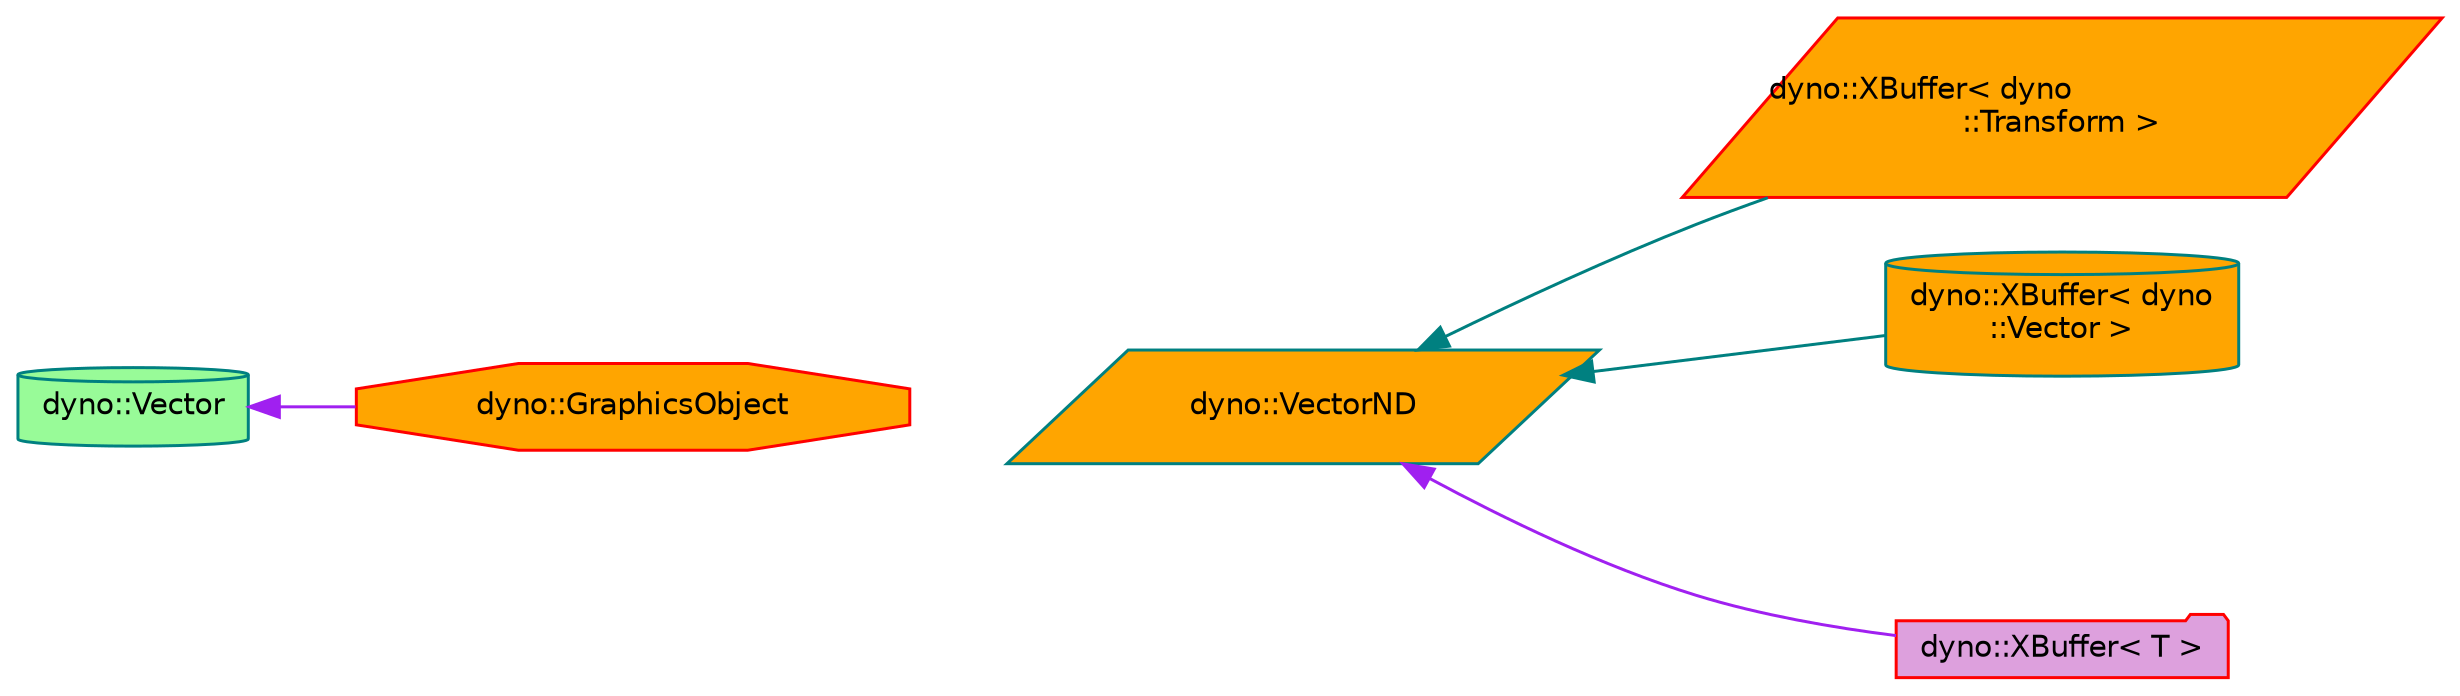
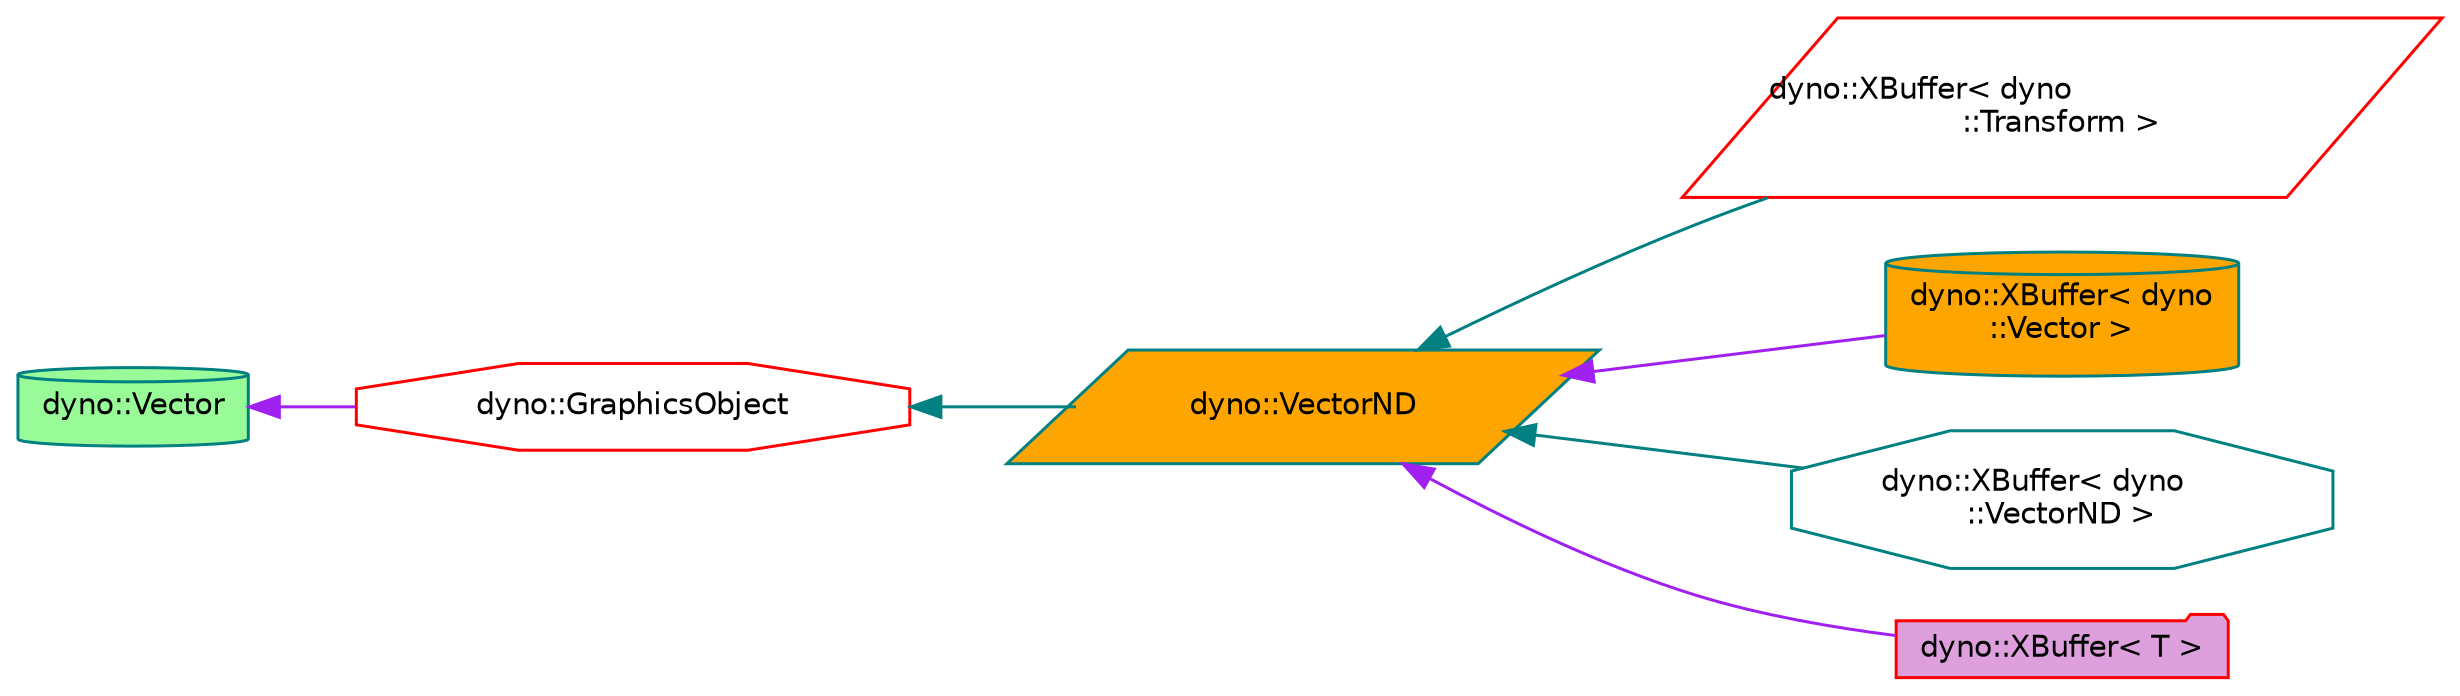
  digraph {
    rankdir=LR
    node [color=teal fillcolor=orange fontname=Helvetica fontsize=10 shape=parallelogram style=filled]
    edge [color=teal dir=back fontname=Helvetica fontsize=10 labelfontname=Helvetica labelfontsize=10 style=solid]
    n1 [fontcolor=black height=0.2 label="dyno::VectorND" width=0.4]
-   n2 [color=red height=0.2 label="dyno::XBuffer\< dyno\l::Transform \>" width=0.4]
+   n2 [color=red fillcolor=white height=0.2 label="dyno::XBuffer\< dyno\l::Transform \>" width=0.4]
    n3 [height=0.2 label="dyno::XBuffer\< dyno\l::Vector \>" shape=cylinder width=0.4]
+   n4 [fillcolor=white height=0.2 label="dyno::XBuffer\< dyno\l::VectorND \>" shape=octagon width=0.4]
    n5 [color=red fillcolor=plum height=0.2 label="dyno::XBuffer\< T \>" shape=folder width=0.4]
-   n6 [color=red height=0.2 label="dyno::GraphicsObject" shape=octagon width=0.4]
+   n6 [color=red fillcolor=white height=0.2 label="dyno::GraphicsObject" shape=octagon width=0.4]
    n7 [fillcolor=palegreen height=0.2 label="dyno::Vector" shape=cylinder width=0.4]
    n1 -> n2
-   n1 -> n3
+   n1 -> n3 [color=purple]
+   n1 -> n4
    n1 -> n5 [color=purple]
+   n6 -> n1
    n7 -> n6 [color=purple]
  }
